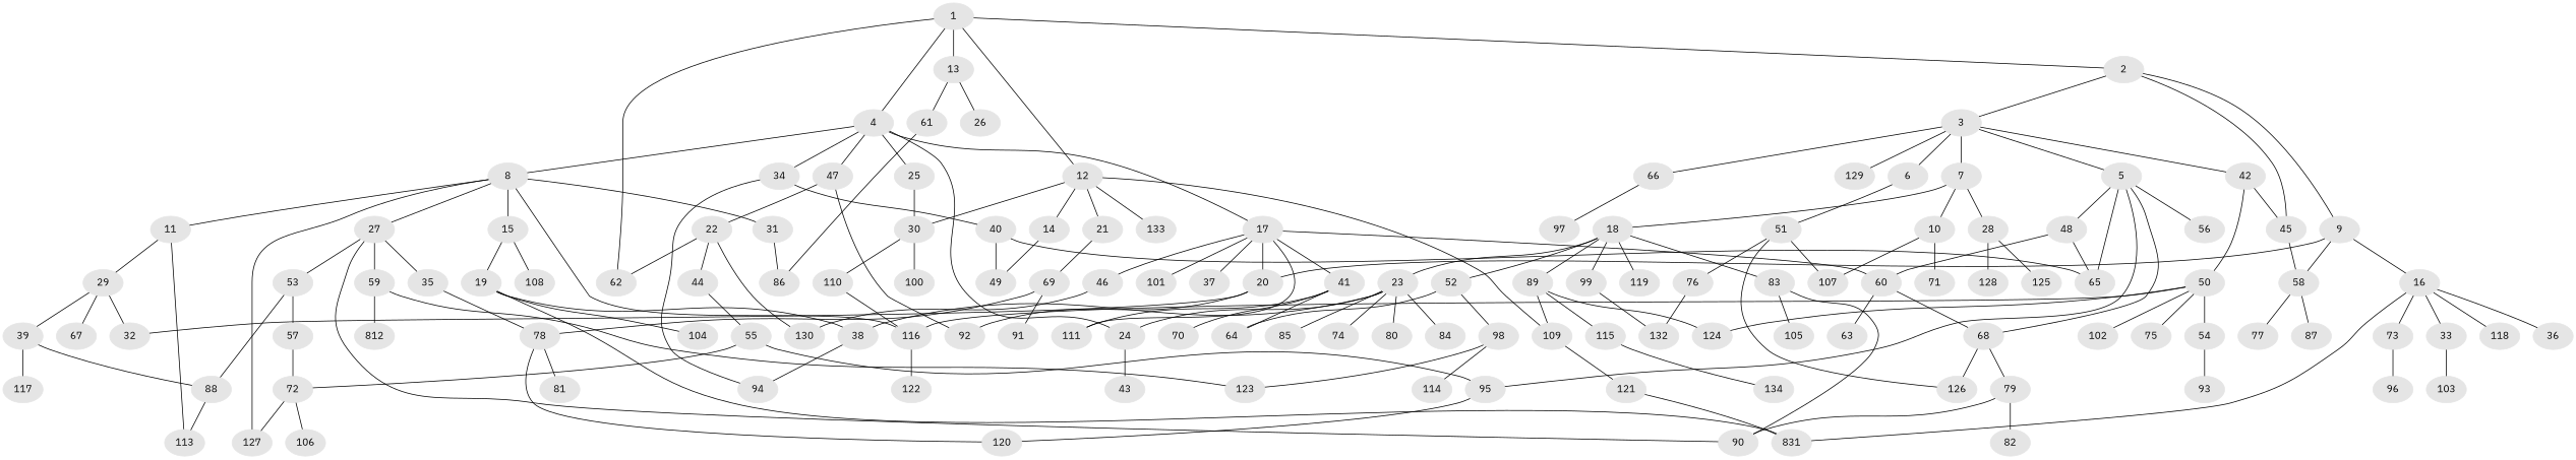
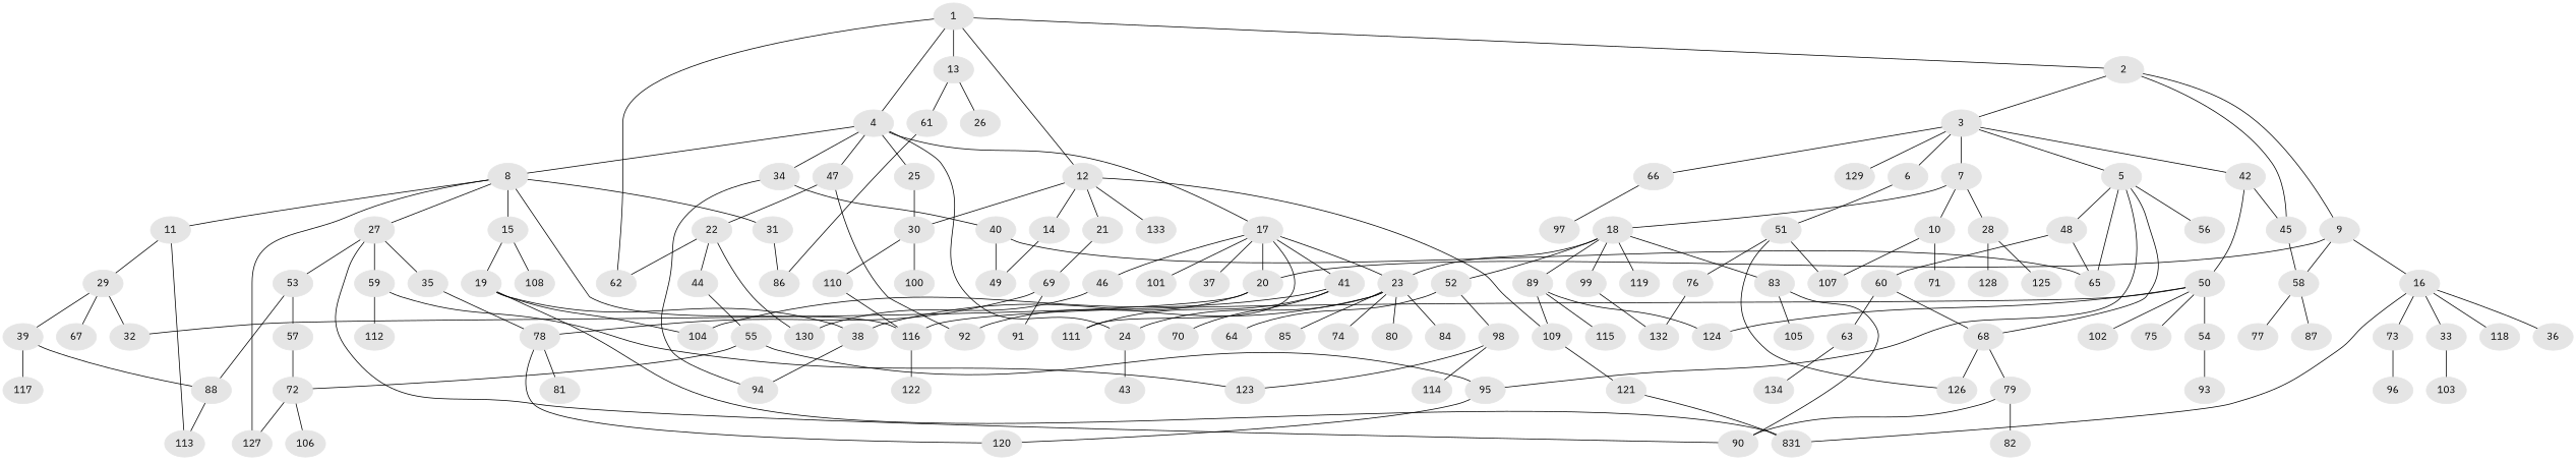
  graph {
    fontname="IBM Plex Sans"
    node [color=gray90 fontname="IBM Plex Sans" style=filled]
    edge [fontname="IBM Plex Sans"]
    1
    2
    4
    12
    13
    62
    3
    9
    45
    8
    17
    24
    25
    34
    47
    14
    21
    30
    109
    133
    26
    61
    5
    6
    7
    42
    66
    129
    16
    20
    58
    48
    56
    65
    68
    95
    51
    10
    18
    28
    50
    97
    11
    15
    27
    31
    116
    127
    37
    41
    46
    60
    101
    111
    43
    40
    94
    22
    92
    126
    79
    120
    107
    76
    71
    23
    52
    83
    89
    99
    119
    125
    128
    29
    113
    19
    108
    35
    53
    59
    90
    86
    122
    33
    36
    73
    118
    n88 [label=831]
    32
    77
    87
    39
    67
    49
    69
    100
    110
    121
    38
    104
    103
    96
    70
    130
    63
    74
    80
    84
    85
    64
    98
    105
    124
    115
    132
    44
    78
    91
    55
    88
    57
-   112 [label=812]
+   112
    123
    117
    81
    54
    75
    102
    72
    93
    114
    106
    134
    82
    1 -- 2
    1 -- 4
    1 -- 12
    1 -- 13
    1 -- 62
    2 -- 3
    2 -- 9
    2 -- 45
    4 -- 8
    4 -- 17
    4 -- 24
    4 -- 25
    4 -- 34
    4 -- 47
    12 -- 14
    12 -- 21
    12 -- 30
    12 -- 109
    12 -- 133
    13 -- 26
    13 -- 61
    3 -- 5
    3 -- 6
    3 -- 7
    3 -- 42
    3 -- 66
    3 -- 129
    9 -- 16
    9 -- 20
    9 -- 58
    45 -- 58
    8 -- 11
    8 -- 15
    8 -- 27
    8 -- 31
    8 -- 116
    8 -- 127
    17 -- 20
    17 -- 37
    17 -- 41
    17 -- 46
-   17 -- 60
+   17 -- 23
    17 -- 101
    17 -- 111
    24 -- 43
    25 -- 30
    34 -- 40
    34 -- 94
    47 -- 22
    47 -- 92
    14 -- 49
    21 -- 69
    30 -- 100
    30 -- 110
    109 -- 121
    61 -- 86
    5 -- 48
    5 -- 56
    5 -- 65
    5 -- 68
    5 -- 95
    6 -- 51
    7 -- 10
    7 -- 18
    7 -- 28
    42 -- 45
    42 -- 50
    66 -- 97
    16 -- 33
    16 -- 36
    16 -- 73
    16 -- 118
    16 -- n88
    20 -- 92
    20 -- 32
    58 -- 77
    58 -- 87
    48 -- 65
    48 -- 60
    68 -- 126
    68 -- 79
    95 -- 120
    51 -- 126
    51 -- 107
    51 -- 76
    10 -- 107
    10 -- 71
    18 -- 23
    18 -- 52
    18 -- 83
    18 -- 89
    18 -- 99
    18 -- 119
    28 -- 125
    28 -- 128
    50 -- 116
    50 -- 124
    50 -- 54
    50 -- 75
    50 -- 102
    11 -- 29
    11 -- 113
    15 -- 19
    15 -- 108
    27 -- 35
    27 -- 53
    27 -- 59
    27 -- 90
    31 -- 86
    116 -- 122
    41 -- 111
-   41 -- 64
+   41 -- 104
    41 -- 70
    46 -- 130
    60 -- 68
    60 -- 63
    40 -- 65
    40 -- 49
    22 -- 62
    22 -- 130
    22 -- 44
    79 -- 90
    79 -- 82
    76 -- 132
    23 -- 24
    23 -- 38
    23 -- 74
    23 -- 80
    23 -- 84
    23 -- 85
    52 -- 64
    52 -- 98
    83 -- 90
    83 -- 105
    89 -- 109
    89 -- 124
    89 -- 115
    99 -- 132
    29 -- 32
    29 -- 39
    29 -- 67
    19 -- n88
    19 -- 38
    19 -- 104
    35 -- 78
    53 -- 88
    53 -- 57
    59 -- 112
    59 -- 123
    33 -- 103
    73 -- 96
    39 -- 88
    39 -- 117
    69 -- 78
    69 -- 91
    110 -- 116
    121 -- n88
    38 -- 94
-   115 -- 134
+   63 -- 134
    98 -- 123
    98 -- 114
    44 -- 55
    78 -- 120
    78 -- 81
    55 -- 95
    55 -- 72
    88 -- 113
    57 -- 72
    54 -- 93
    72 -- 127
    72 -- 106
  }
